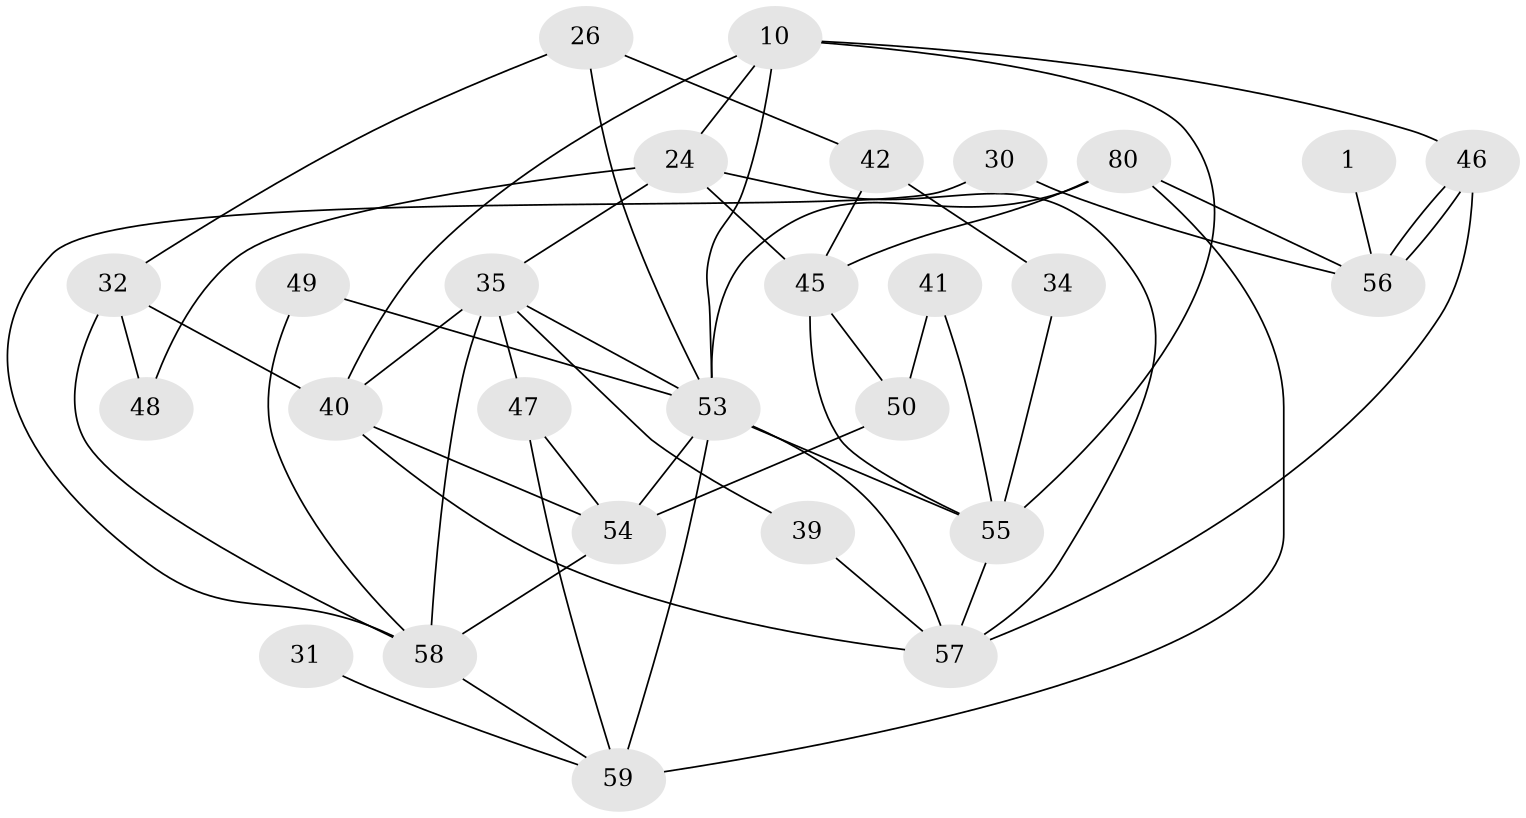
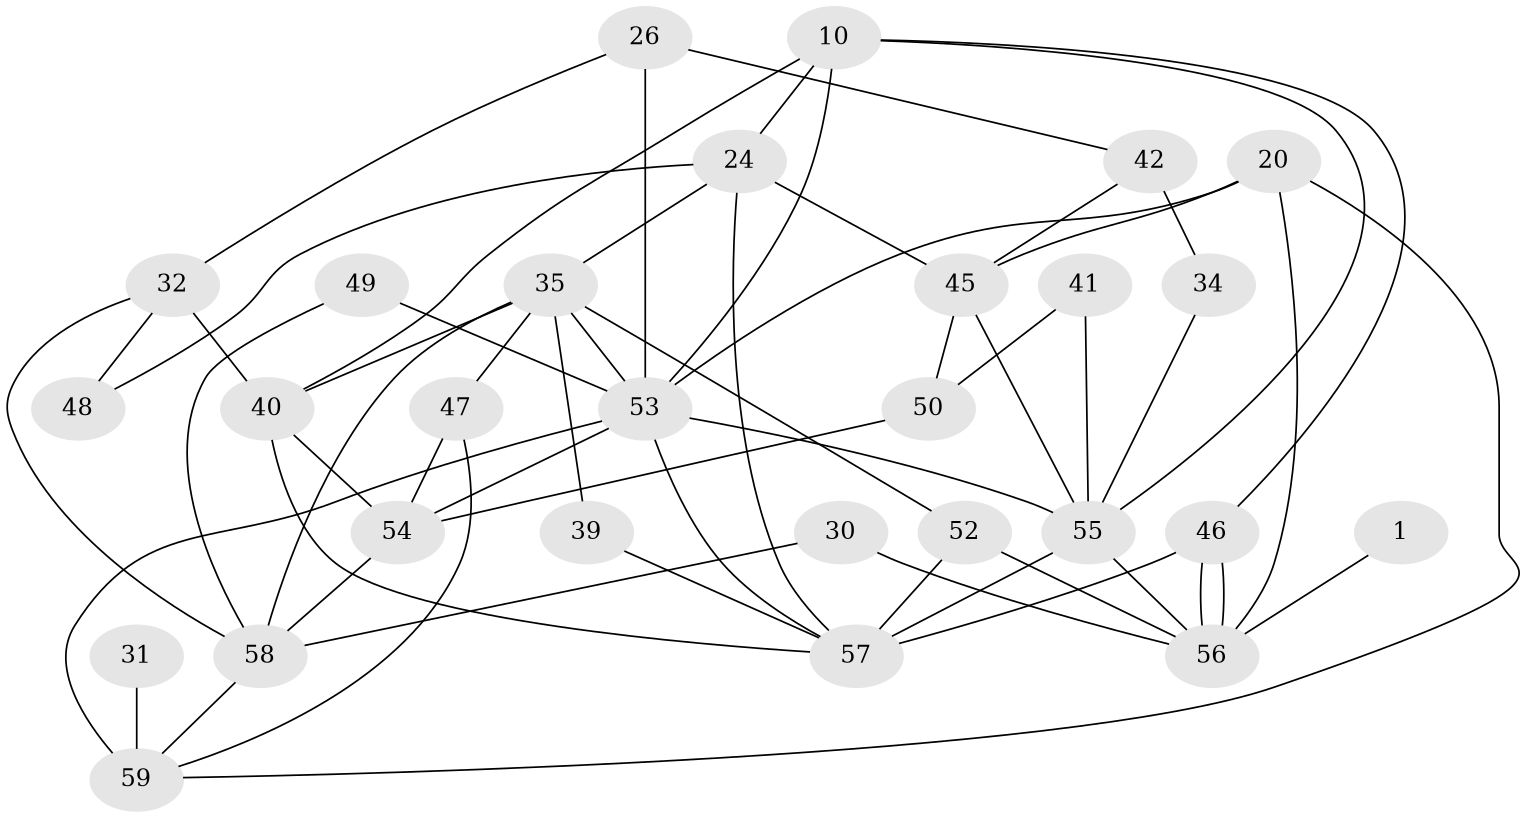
  graph {
    node [color=gray90 style=filled]
    56 [super="+51"]
    1
    10
    24
    40 [super="+15+17"]
    46 [super="+37"]
    53 [super="+21+43"]
    55 [super="+22"]
    45 [super="+14+19"]
    57 [super="+25+36"]
    35 [super="+27+33"]
    48
    54
    59 [super="+11+38+44"]
    50
-   20 [label=80]
+   20
    58
    39
    47
+   52 [super="+6"]
    26
    32
    42 [super="+7+13"]
    34
    30
    31
    41
    49
    1 -- 56 [weight=2]
    10 -- 24
    10 -- 40
    10 -- 46
    10 -- 53
    10 -- 55
    24 -- 45 [weight=3]
    24 -- 57
    24 -- 35
    24 -- 48
    40 -- 57
    40 -- 54
    46 -- 56
    46 -- 56
    46 -- 57 [weight=2]
    53 -- 55 [weight=2]
    53 -- 57 [weight=2]
    53 -- 54
    53 -- 59 [weight=3]
+   55 -- 56
    55 -- 57 [weight=2]
    45 -- 55
    45 -- 50
    35 -- 40 [weight=3]
    35 -- 53 [weight=3]
    35 -- 58
    35 -- 39
    35 -- 47
+   35 -- 52 [weight=2]
    54 -- 58
    50 -- 54
    20 -- 56 [weight=2]
    20 -- 53
    20 -- 45
    20 -- 59
    58 -- 59
    39 -- 57 [weight=2]
    47 -- 54
    47 -- 59
+   52 -- 56
+   52 -- 57 [weight=2]
    26 -- 53 [weight=2]
    26 -- 32
    26 -- 42
    32 -- 40 [weight=2]
    32 -- 48
    32 -- 58
    42 -- 45 [weight=2]
    42 -- 34 [weight=4]
    34 -- 55 [weight=2]
    30 -- 56
    30 -- 58
    31 -- 59 [weight=2]
    41 -- 55 [weight=2]
    41 -- 50
    49 -- 53
    49 -- 58
  }
